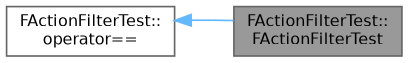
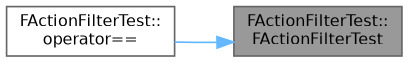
  digraph {
    rankdir=RL
    node [fontname=Helvetica fontsize=10 shape=box style=filled]
    n1 [color=gray40 fillcolor=grey60 fontcolor=black height=0.2 label="FActionFilterTest::\lFActionFilterTest" width=0.4]
    n2 [color=grey40 fillcolor=white height=0.2 label="FActionFilterTest::\loperator==" width=0.4]
-   n2 -> n1 [color=steelblue1 dir=back fontname=Helvetica fontsize=10 labelfontname=Helvetica labelfontsize=10 style=solid]
+   n1 -> n2 [color=steelblue1 dir=back fontname=Helvetica fontsize=10 labelfontname=Helvetica labelfontsize=10 style=solid]
  }
